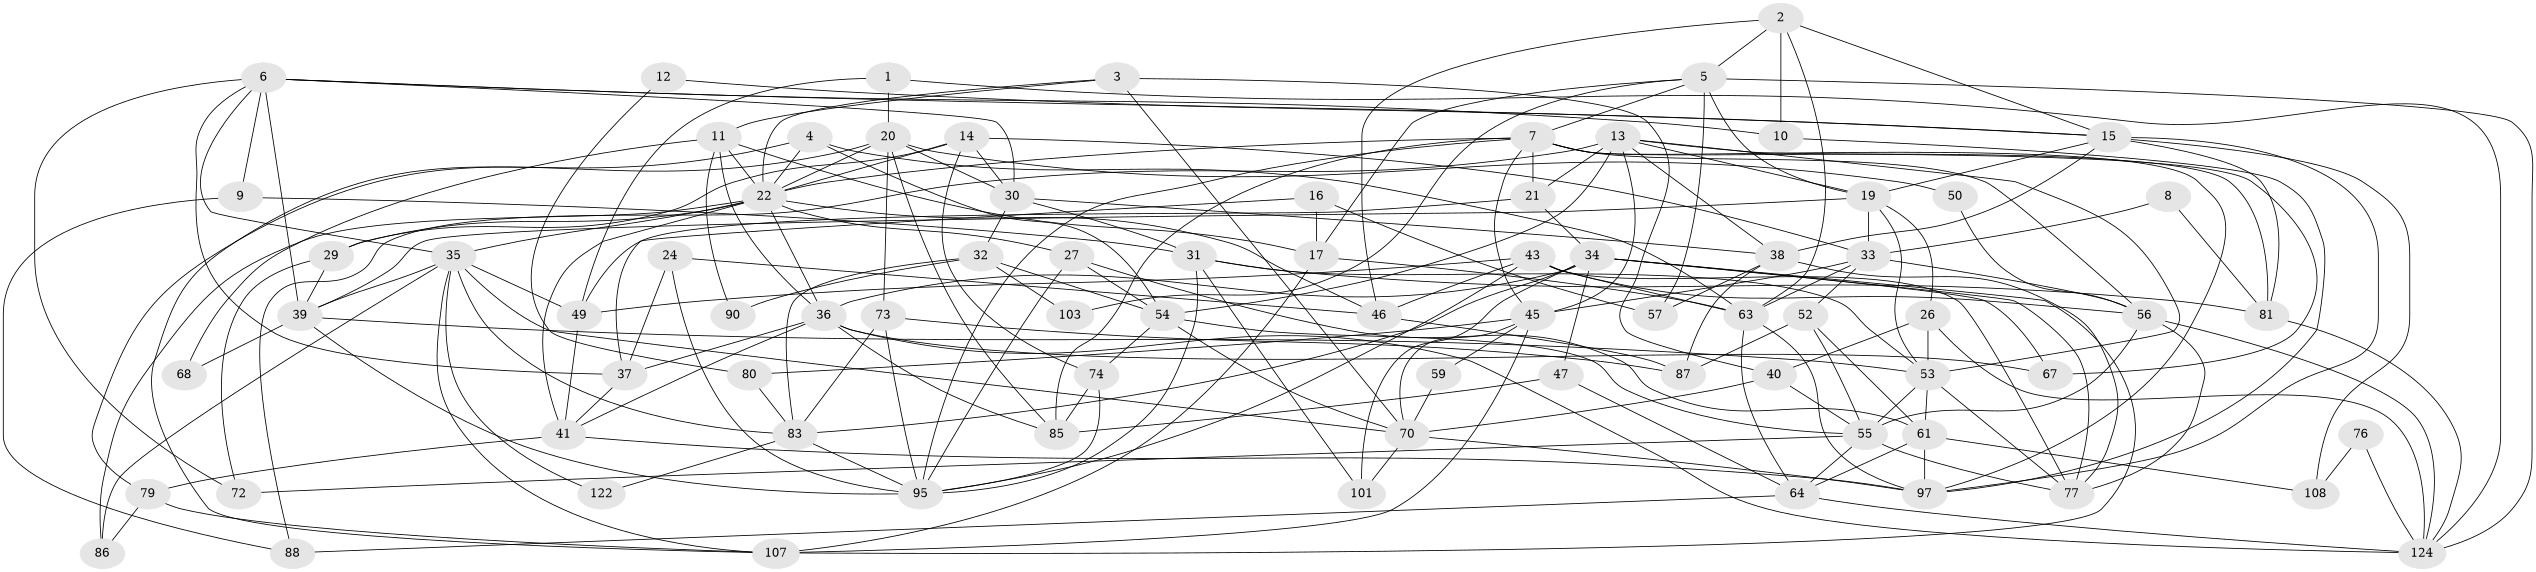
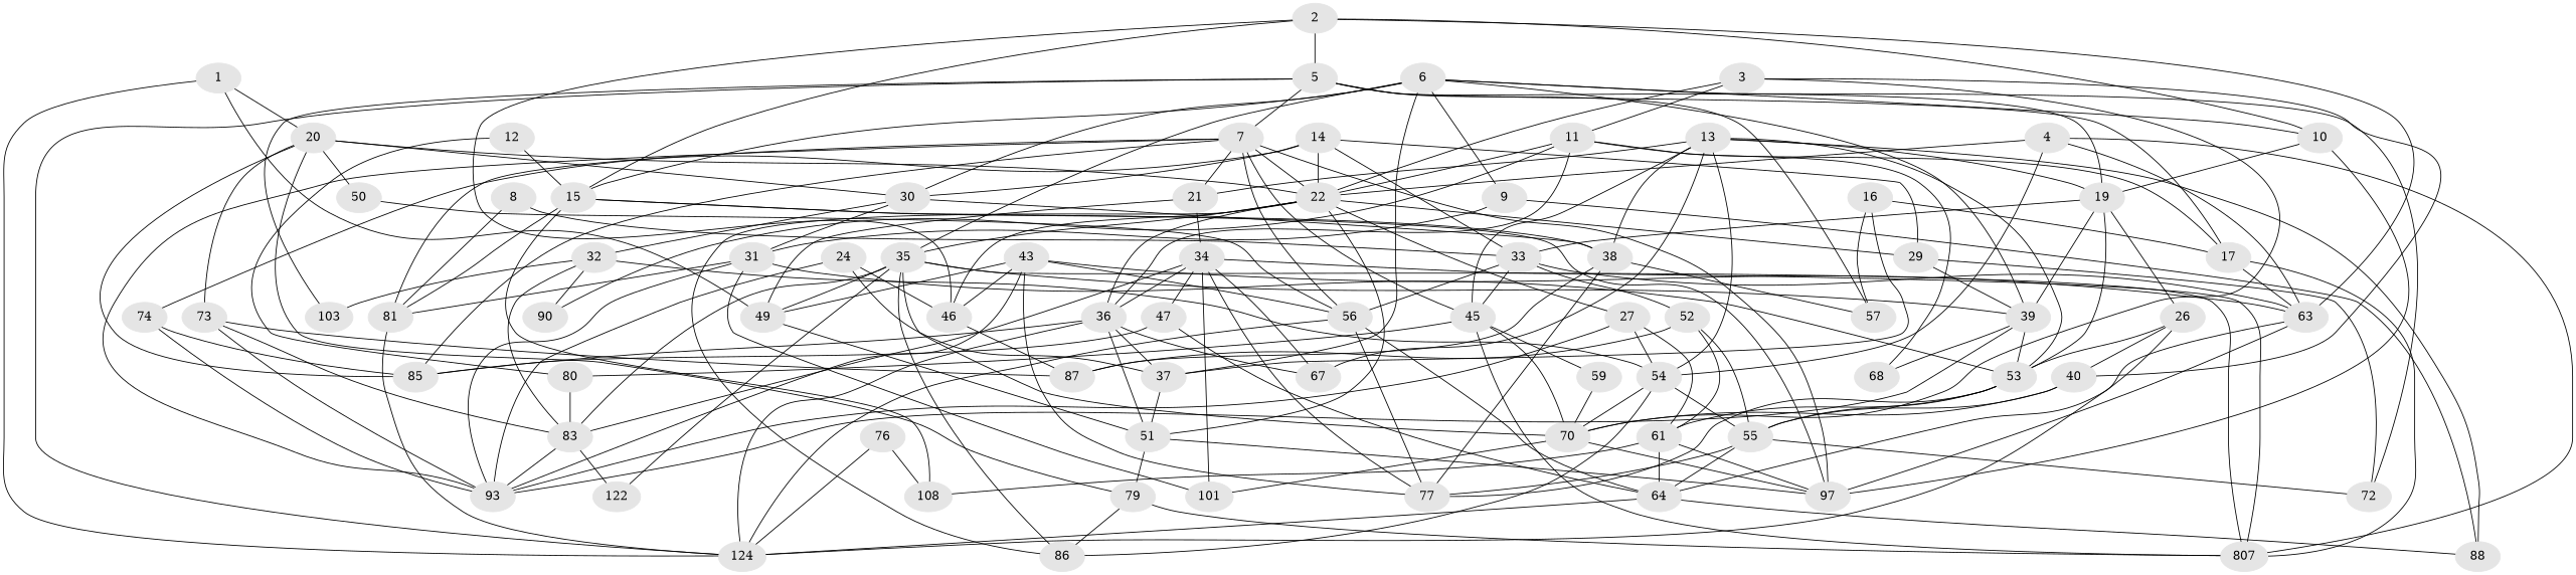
  graph {
    node [color=gray90 style=filled]
    1 [super="+35"]
    20
    49 [super="+82"]
    124 [super="+126"]
    22 [super="+60"]
    30 [super="+44"]
    85 [super="+118"]
    50
    79 [super="+102"]
    73 [super="+120"]
-   51 [super="+100" label=41]
+   51 [super="+100"]
    64 [super="+127"]
    88
    2 [super="+112"]
    5 [super="+78"]
    10
    15 [super="+125"]
    46
    63 [super="+69"]
    7 [super="+119"]
    17 [super="+105"]
    19 [super="+42"]
    57
    103
    97 [super="+109"]
    81 [super="+84"]
    38 [super="+41"]
    108
    87 [super="+91"]
    11 [super="+128"]
    36 [super="+66"]
    68
    90
    3
    40
    70 [super="+75"]
    n37 [label=35 super="+89"]
    29 [super="+123"]
    27 [super="+115"]
    86 [super="+94"]
    55 [super="+62"]
    101
    4 [super="+23"]
    54 [super="+116"]
-   107 [super="+121"]
+   107 [super="+121" label=807]
    21 [super="+104"]
    45 [super="+95"]
    56 [super="+113"]
-   93 [super="+117" label=95]
+   93 [super="+117"]
    39 [super="+106"]
    33 [super="+96"]
    53 [super="+71"]
    26
    6 [super="+28"]
    9
    37 [super="+111"]
    72
    31 [super="+58"]
    83 [super="+110"]
    122
    32 [super="+48"]
    34 [super="+92"]
    80
    59
    77
    52
    8
    67
    12
    13 [super="+18"]
    61 [super="+65"]
    14 [super="+99"]
    74
    16 [super="+98"]
    47
    24
    43 [super="+114"]
    76
    1 -- 20
    1 -- 49
    1 -- 124
    20 -- 22
    20 -- 30
    20 -- 85
    20 -- 50
    20 -- 79
    20 -- 73
    49 -- 51
    22 -- 51
    22 -- 46
    22 -- 36
    22 -- n37
    22 -- 29
    22 -- 27
    22 -- 86
    30 -- 38
    30 -- 31
    30 -- 32
    50 -- 56
    79 -- 86
    79 -- 107
    73 -- 87
    73 -- 93
    73 -- 83
    51 -- 79
    51 -- 97
    64 -- 124
    64 -- 88
    2 -- 5
    2 -- 10
    2 -- 15
    2 -- 46
    2 -- 63
    5 -- 124
    5 -- 7
    5 -- 17
    5 -- 19
    5 -- 57
    5 -- 103
    10 -- 97
-   15 -- 19
+   10 -- 19
    15 -- 97
    15 -- 81
    15 -- 38 [weight=2]
    15 -- 108
    46 -- 87
    63 -- 64
    63 -- 97
    7 -- 22
    7 -- 85
    7 -- 97
    7 -- 81
    7 -- 21
    7 -- 45
    7 -- 56
    7 -- 93
    17 -- 63
    17 -- 107
    19 -- 39
    19 -- 33
    19 -- 53
    19 -- 26
    81 -- 124
    38 -- 57
    38 -- 87
    38 -- 77
    11 -- 22
    11 -- 17
    11 -- 36
    11 -- 68
    11 -- 90
    36 -- 124
    36 -- 85
    36 -- 51
    36 -- 37
    36 -- 67
    3 -- 22
    3 -- 11
    3 -- 40
    3 -- 70
    40 -- 70
    40 -- 55
    70 -- 97
    70 -- 101
    n37 -- 49 [weight=2]
    n37 -- 70
    n37 -- 86
    n37 -- 107
    n37 -- 39
    n37 -- 83
    n37 -- 122
    29 -- 39
    29 -- 72
    27 -- 54
    27 -- 93
    27 -- 61
    55 -- 64
    55 -- 72
    55 -- 77
    4 -- 22
    4 -- 63
    4 -- 54
    4 -- 107
    54 -- 70
-   54 -- 74
+   54 -- 86
    54 -- 55
    21 -- 49 [weight=2]
    21 -- 34
    45 -- 70 [weight=2]
    45 -- 107
    45 -- 80
    45 -- 59
    56 -- 124
-   56 -- 55
+   56 -- 64
    56 -- 77
    39 -- 68
    39 -- 93
    39 -- 53
    33 -- 63
    33 -- 45
    33 -- 56
    33 -- 52
    53 -- 55
    53 -- 77
    53 -- 61
    26 -- 124
    26 -- 40
    26 -- 53
    6 -- 30
    6 -- 10
    6 -- 15
    6 -- n37
    6 -- 39
    6 -- 9
    6 -- 37
    6 -- 72
    9 -- 88
    9 -- 31
    37 -- 51
    31 -- 81
    31 -- 101
    31 -- 93
    31 -- 53
    83 -- 93
    83 -- 122
    32 -- 103
    32 -- 90
    32 -- 54
    32 -- 83
    34 -- 36
    34 -- 101
    34 -- 107
    34 -- 83
    34 -- 77
    34 -- 67
    34 -- 47
    80 -- 83
    59 -- 70
    52 -- 87
    52 -- 55
    52 -- 61
    8 -- 81
    8 -- 33
    12 -- 15
    12 -- 80
    13 -- 88
    13 -- 19
    13 -- 38
    13 -- 54
    13 -- 21
    13 -- 45
    13 -- 53
    13 -- 67
    61 -- 64
    61 -- 97
    61 -- 108
    14 -- 22
    14 -- 30
    14 -- 29
    14 -- 33
    14 -- 74
    74 -- 85
    74 -- 93
    16 -- 17
    16 -- 57
    16 -- 37
    47 -- 85
    47 -- 64
    24 -- 46
    24 -- 93
    24 -- 37
    43 -- 49
    43 -- 46
    43 -- 63
    43 -- 56
    43 -- 93
    43 -- 77
    76 -- 124
    76 -- 108
  }
